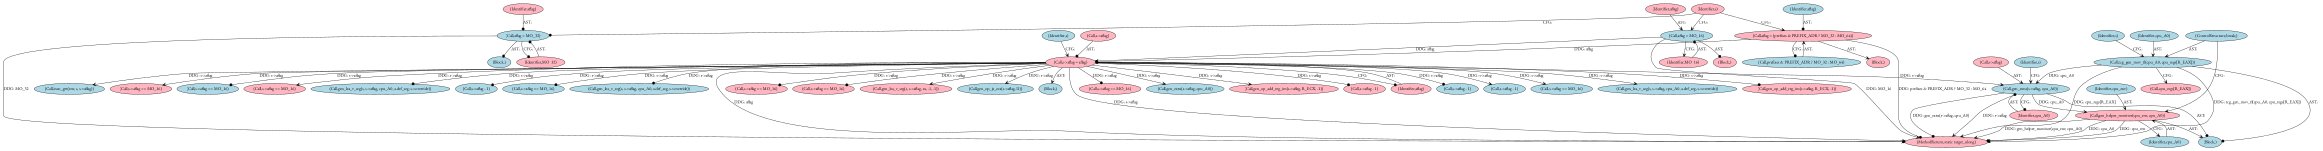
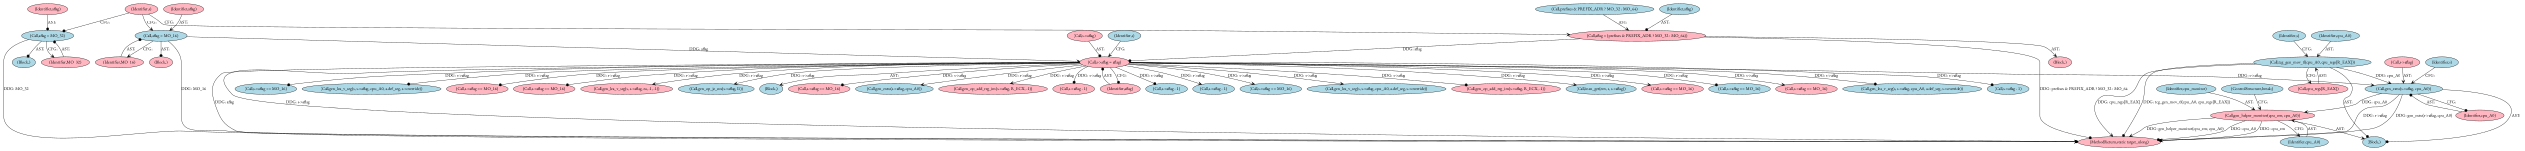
  digraph {
    fontname="EB Garamond"
    node [fillcolor=lightblue fontname="EB Garamond" style=filled]
    edge [arrowhead=vee fontname="EB Garamond"]
    n1 [label="(Call,gen_extu(s->aflag, cpu_A0))"]
    n2 [fillcolor=lightpink label="(Call,gen_helper_monitor(cpu_env, cpu_A0))"]
    n3 [label="(Block,)"]
    n4 [fillcolor=lightpink label="(Identifier,cpu_A0)"]
    n5 [fillcolor=lightpink label="(MethodReturn,static target_ulong)"]
    n6 [label="(Identifier,cpu_A0)"]
    n7 [fillcolor=lightpink label="(Call,s->aflag = aflag)"]
    n8 [label="(Call,insn_get(env, s, s->aflag))"]
    n9 [fillcolor=lightpink label="(Call,s->aflag == MO_16)"]
    n10 [label="(Call,s->aflag == MO_16)"]
    n11 [fillcolor=lightpink label="(Call,s->aflag == MO_16)"]
    n12 [label="(Call,gen_lea_v_seg(s, s->aflag, cpu_A0, a.def_seg, s->override))"]
    n13 [label="(Call,s->aflag - 1)"]
    n14 [label="(Call,s->aflag == MO_16)"]
    n15 [label="(Call,gen_lea_v_seg(s, s->aflag, cpu_A0, a.def_seg, s->override))"]
    n16 [fillcolor=lightpink label="(Call,s->aflag == MO_16)"]
    n17 [fillcolor=lightpink label="(Call,s->aflag == MO_16)"]
    n18 [fillcolor=lightpink label="(Call,gen_lea_v_seg(s, s->aflag, ea, -1, -1))"]
    n19 [label="(Call,gen_op_jz_ecx(s->aflag, l1))"]
    n20 [label="(Block,)"]
    n21 [fillcolor=lightpink label="(Call,s->aflag == MO_16)"]
    n22 [label="(Call,gen_extu(s->aflag, cpu_A0))"]
    n23 [fillcolor=lightpink label="(Call,gen_op_add_reg_im(s->aflag, R_ECX, -1))"]
    n24 [fillcolor=lightpink label="(Call,s->aflag - 1)"]
    n25 [fillcolor=lightpink label="(Identifier,aflag)"]
    n26 [label="(Call,s->aflag - 1)"]
    n27 [label="(Call,s->aflag - 1)"]
    n28 [label="(Call,s->aflag == MO_16)"]
    n29 [label="(Call,gen_lea_v_seg(s, s->aflag, cpu_A0, a.def_seg, s->override))"]
    n30 [fillcolor=lightpink label="(Call,gen_op_add_reg_im(s->aflag, R_ECX, -1))"]
    n31 [label="(Call,aflag = MO_32)"]
    n32 [label="(Block,)"]
    n33 [fillcolor=lightpink label="(Identifier,MO_32)"]
    n34 [label="(Call,aflag = MO_16)"]
    n35 [fillcolor=lightpink label="(Identifier,MO_16)"]
    n36 [fillcolor=lightpink label="(Block,)"]
    n37 [fillcolor=lightpink label="(Call,aflag = (prefixes & PREFIX_ADR ? MO_32 : MO_64))"]
    n38 [label="(Call,prefixes & PREFIX_ADR ? MO_32 : MO_64)"]
    n39 [fillcolor=lightpink label="(Block,)"]
    n40 [label="(Call,tcg_gen_mov_tl(cpu_A0, cpu_regs[R_EAX]))"]
    n41 [fillcolor=lightpink label="(Call,cpu_regs[R_EAX])"]
    n42 [label="(Identifier,aflag)"]
    n43 [fillcolor=lightpink label="(Call,s->aflag)"]
    n44 [fillcolor=lightpink label="(Identifier,s)"]
    n45 [label="(ControlStructure,break;)"]
    n46 [label="(Identifier,s)"]
    n47 [fillcolor=lightpink label="(Identifier,aflag)"]
    n48 [label="(Identifier,cpu_A0)"]
    n49 [label="(Identifier,s)"]
    n50 [fillcolor=lightpink label="(Identifier,aflag)"]
    n51 [label="(Identifier,s)"]
-   n52 [label="(Identifier,cpu_env)"]
+   n52 [label="(Identifier,cpu_monitor)"]
    n53 [fillcolor=lightpink label="(Call,s->aflag)"]
    n1 -> n2 [label="DDG: cpu_A0"]
    n1 -> n3 [arrowhead=dot label="AST: "]
    n1 -> n4 [arrowhead=dot label="CFG: "]
    n1 -> n5 [label="DDG: s->aflag"]
    n1 -> n5 [arrowhead=dot label="DDG: gen_extu(s->aflag, cpu_A0)"]
    n2 -> n3 [label="AST: "]
    n2 -> n5 [label="DDG: gen_helper_monitor(cpu_env, cpu_A0)"]
    n2 -> n5 [arrowhead=dot label="DDG: cpu_A0"]
    n2 -> n5 [label="DDG: cpu_env"]
    n2 -> n6 [label="CFG: "]
    n4 -> n1 [arrowhead=dot label="AST: "]
    n6 -> n2 [label="AST: "]
    n7 -> n1 [label="DDG: s->aflag"]
    n7 -> n5 [label="DDG: aflag"]
    n7 -> n5 [label="DDG: s->aflag"]
    n7 -> n8 [label="DDG: s->aflag"]
    n7 -> n9 [label="DDG: s->aflag"]
    n7 -> n10 [arrowhead=dot label="DDG: s->aflag"]
    n7 -> n11 [label="DDG: s->aflag"]
    n7 -> n12 [arrowhead=dot label="DDG: s->aflag"]
    n7 -> n13 [arrowhead=dot label="DDG: s->aflag"]
    n7 -> n14 [arrowhead=dot label="DDG: s->aflag"]
    n7 -> n15 [arrowhead=dot label="DDG: s->aflag"]
    n7 -> n16 [arrowhead=dot label="DDG: s->aflag"]
    n7 -> n17 [arrowhead=dot label="DDG: s->aflag"]
    n7 -> n18 [label="DDG: s->aflag"]
    n7 -> n19 [label="DDG: s->aflag"]
    n7 -> n20 [label="AST: "]
    n7 -> n21 [arrowhead=dot label="DDG: s->aflag"]
    n7 -> n22 [label="DDG: s->aflag"]
    n7 -> n23 [label="DDG: s->aflag"]
    n7 -> n24 [arrowhead=dot label="DDG: s->aflag"]
    n7 -> n25 [arrowhead=dot label="CFG: "]
    n7 -> n26 [arrowhead=dot label="DDG: s->aflag"]
    n7 -> n27 [label="DDG: s->aflag"]
    n7 -> n28 [label="DDG: s->aflag"]
    n7 -> n29 [label="DDG: s->aflag"]
    n7 -> n30 [arrowhead=dot label="DDG: s->aflag"]
    n25 -> n7 [arrowhead=dot label="AST: "]
    n31 -> n5 [arrowhead=dot label="DDG: MO_32"]
    n31 -> n32 [arrowhead=dot label="AST: "]
-   n31 -> n33 [arrowhead=dot label="CFG: "]
+   n31 -> n33 [label="CFG: "]
    n33 -> n31 [arrowhead=dot label="AST: "]
    n34 -> n5 [label="DDG: MO_16"]
    n34 -> n7 [label="DDG: aflag"]
    n34 -> n35 [label="CFG: "]
    n34 -> n36 [arrowhead=dot label="AST: "]
    n35 -> n34 [arrowhead=dot label="AST: "]
    n37 -> n5 [arrowhead=dot label="DDG: prefixes & PREFIX_ADR ? MO_32 : MO_64"]
    n37 -> n7 [arrowhead=dot label="DDG: aflag"]
-   n37 -> n38 [arrowhead=dot label="CFG: "]
    n37 -> n39 [label="AST: "]
    n38 -> n37 [label="AST: "]
    n40 -> n1 [label="DDG: cpu_A0"]
    n40 -> n3 [arrowhead=dot label="AST: "]
    n40 -> n5 [arrowhead=dot label="DDG: tcg_gen_mov_tl(cpu_A0, cpu_regs[R_EAX])"]
    n40 -> n5 [label="DDG: cpu_regs[R_EAX]"]
    n40 -> n41 [label="CFG: "]
-   n45 -> n40 [label="AST: "]
+   n41 -> n40 [label="AST: "]
    n42 -> n37 [arrowhead=dot label="AST: "]
    n43 -> n1 [label="AST: "]
    n44 -> n31 [arrowhead=dot label="CFG: "]
    n44 -> n34 [label="CFG: "]
    n44 -> n37 [label="CFG: "]
    n45 -> n2 [label="CFG: "]
    n46 -> n1 [label="CFG: "]
    n47 -> n34 [label="AST: "]
    n48 -> n40 [label="AST: "]
    n49 -> n40 [label="CFG: "]
    n50 -> n31 [arrowhead=dot label="AST: "]
    n51 -> n7 [label="CFG: "]
    n52 -> n2 [label="AST: "]
    n53 -> n7 [arrowhead=dot label="AST: "]
  }
